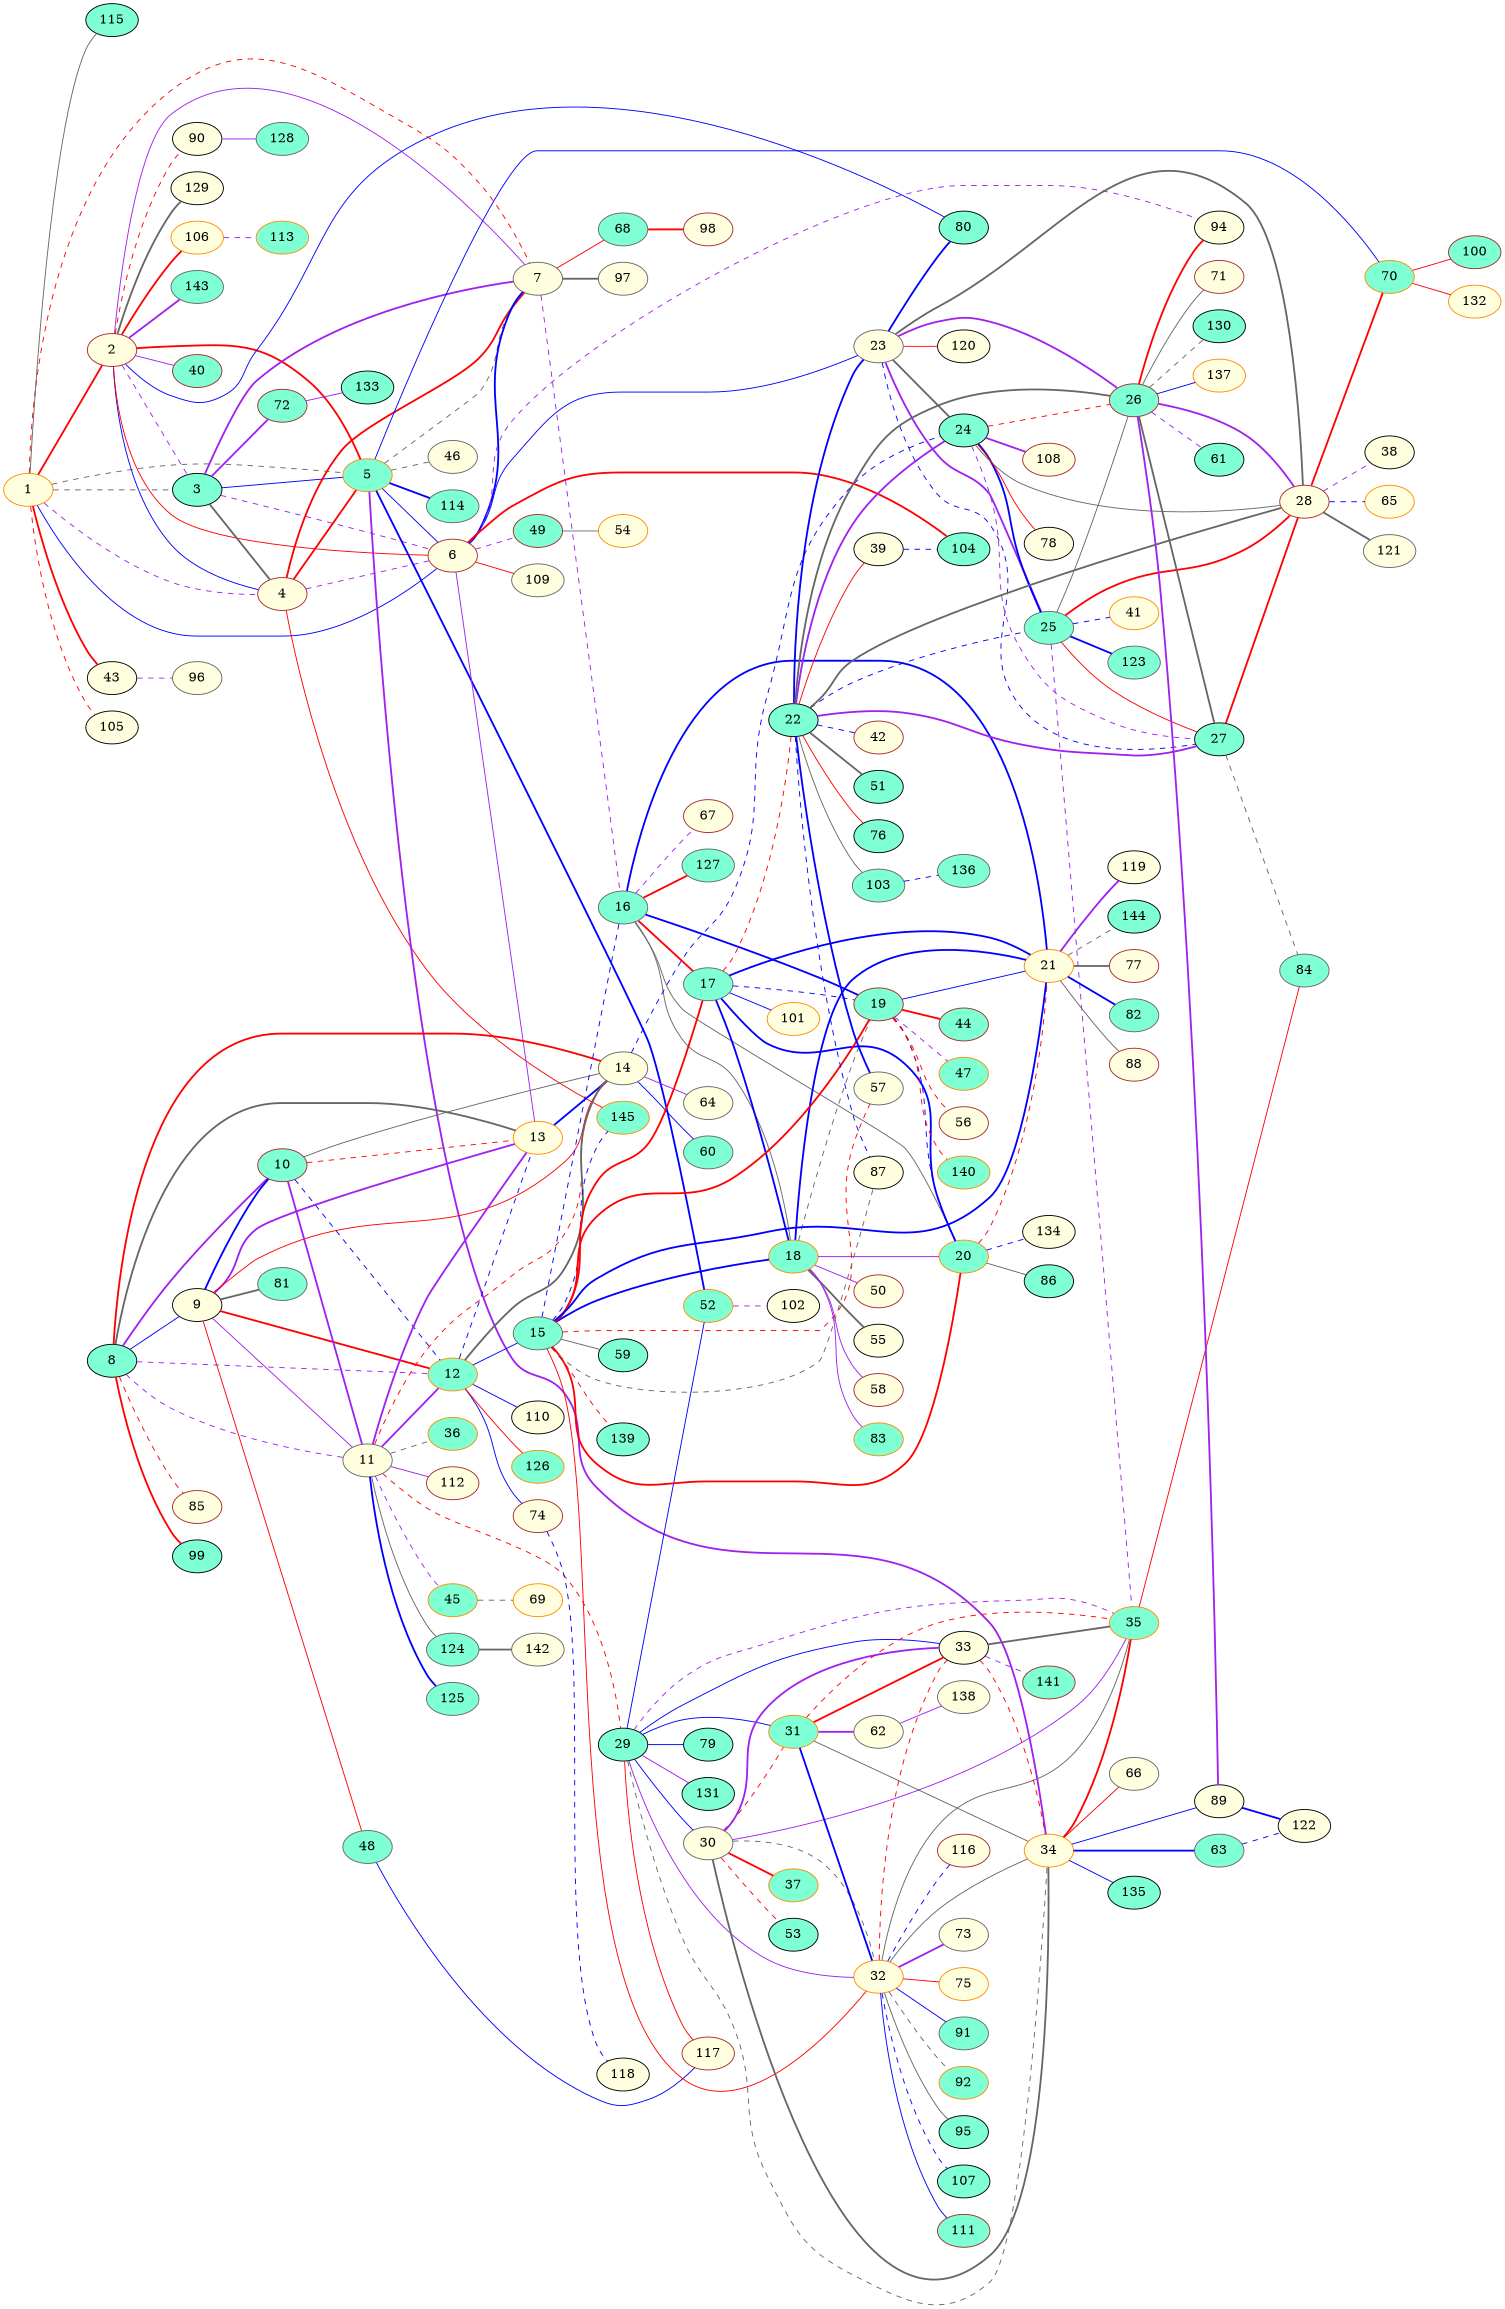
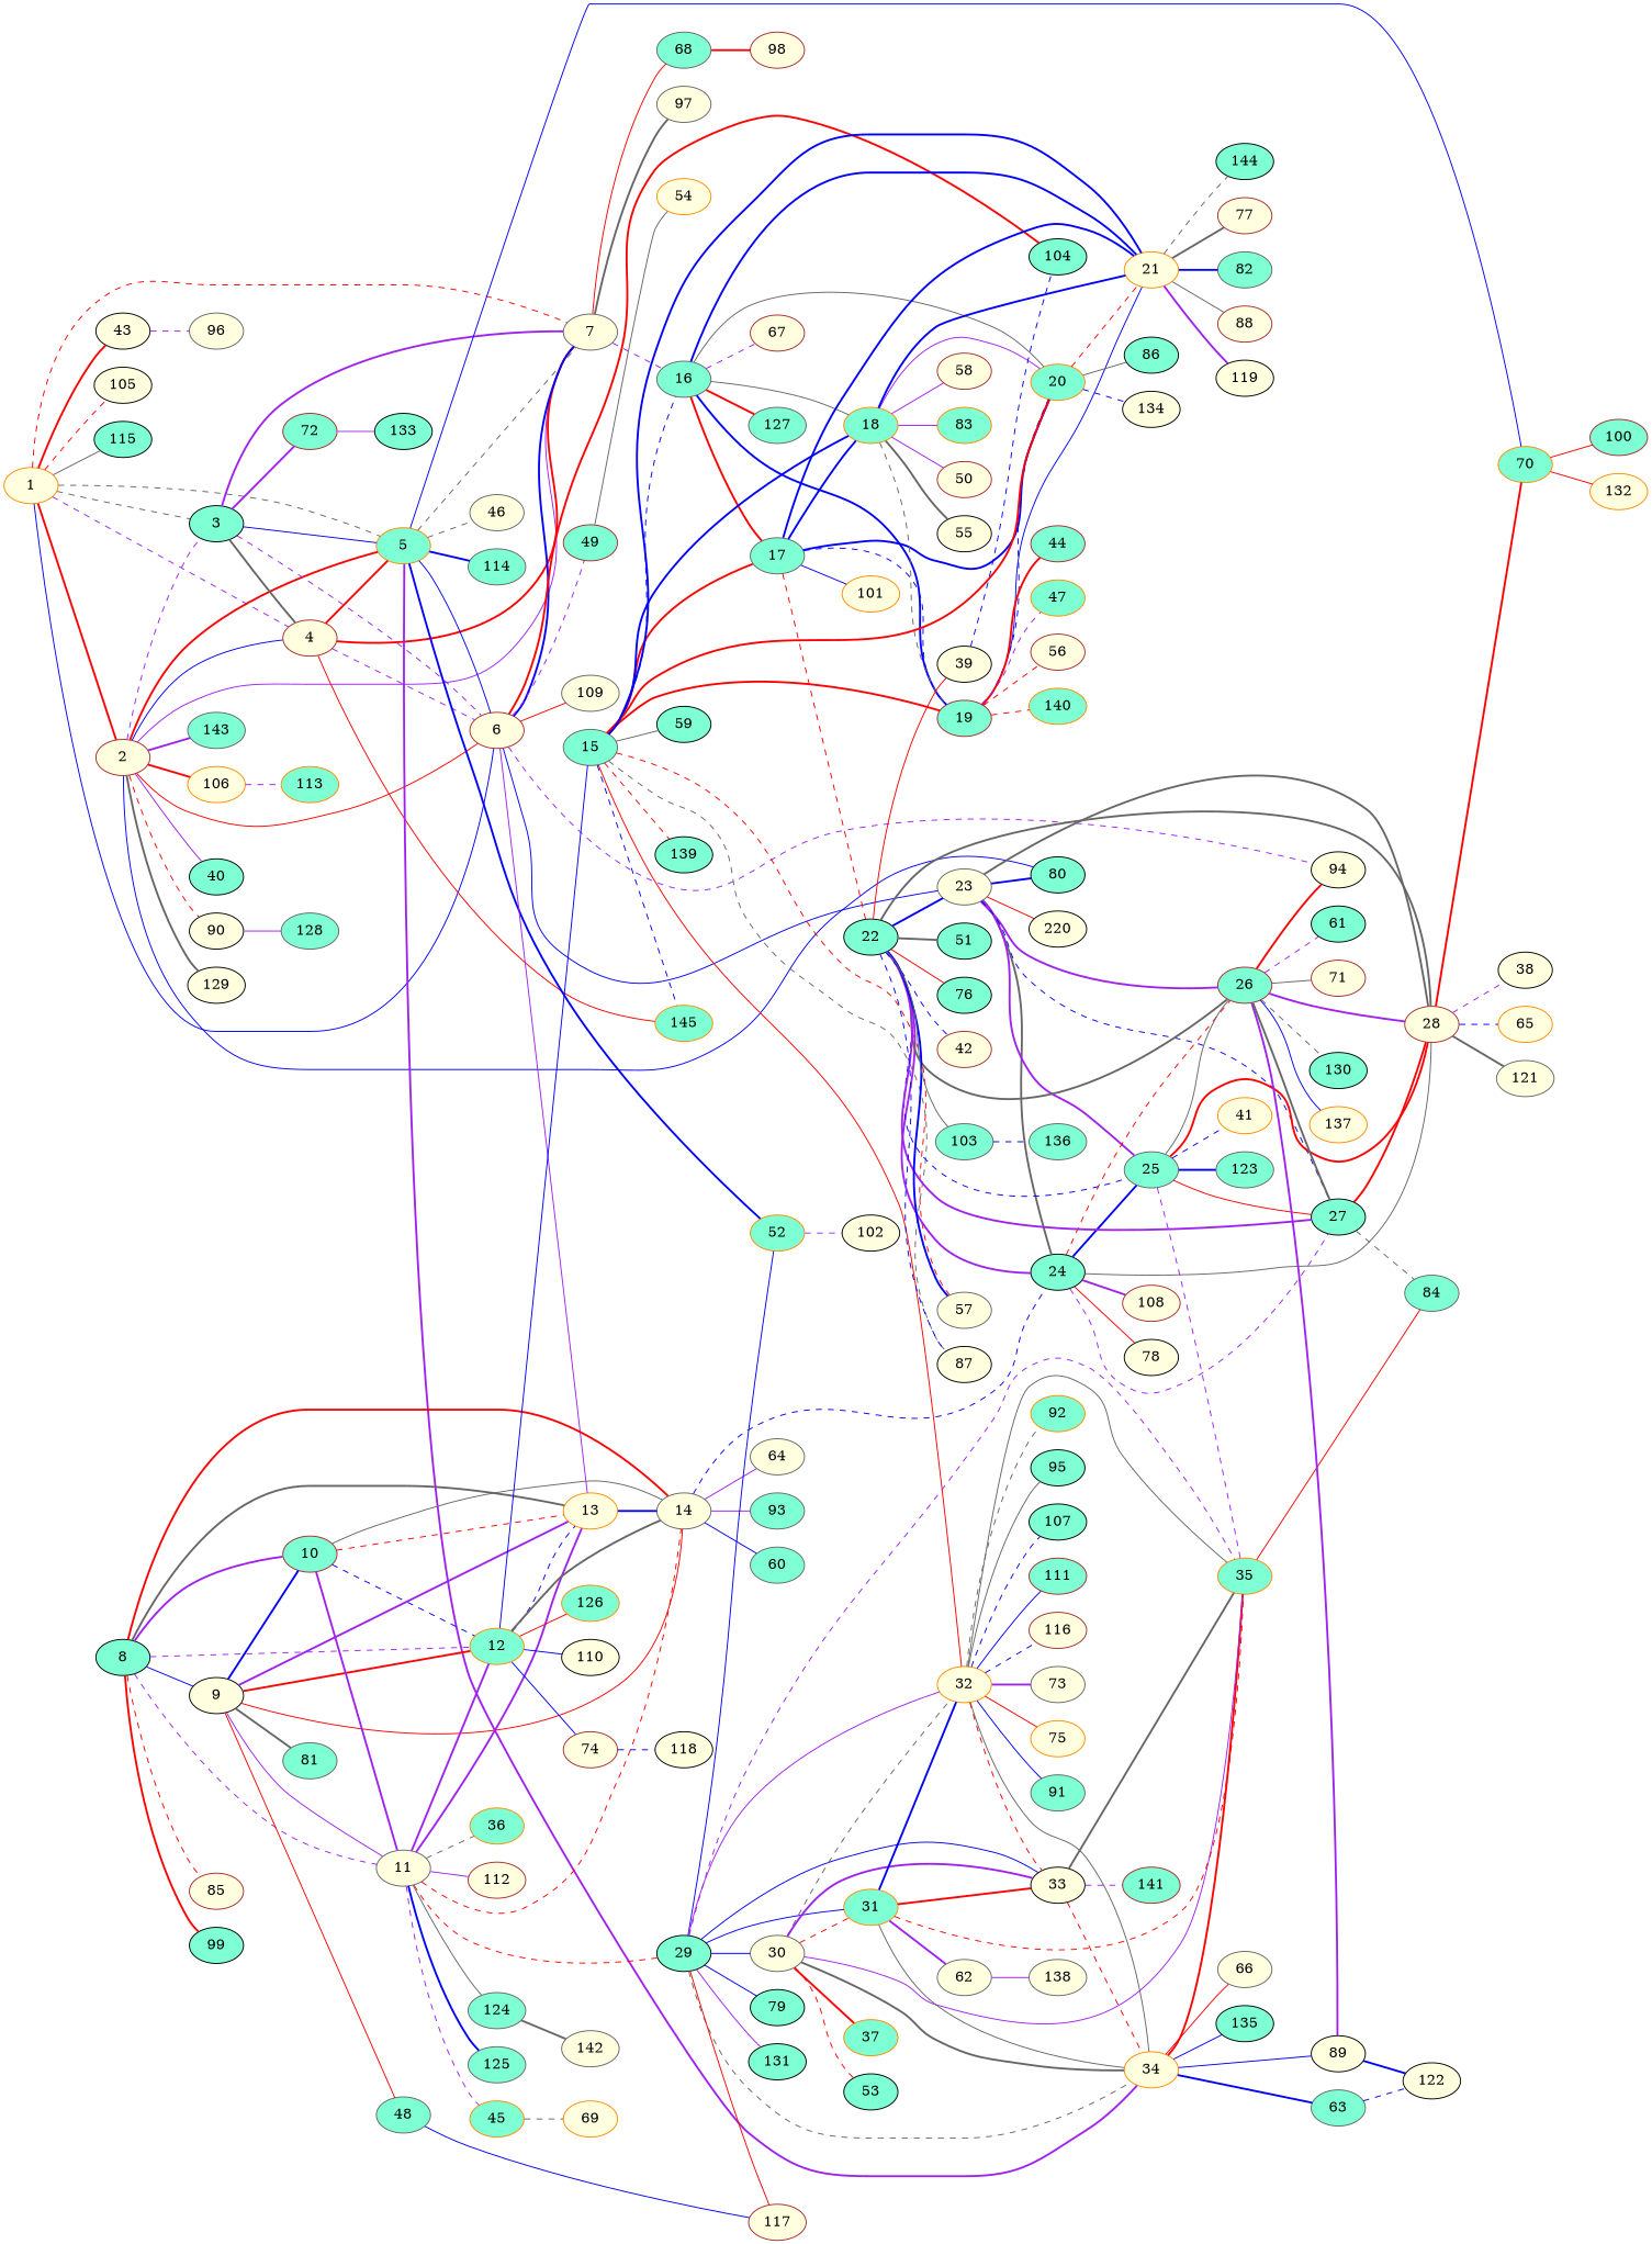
  graph {
    rankdir=LR
    node [color=black fillcolor=aquamarine style=filled]
    edge [color=blue style=bold]
    1 [color=darkorange fillcolor=lightyellow]
    2 [color=brown fillcolor=lightyellow]
    3
    4 [color=brown fillcolor=lightyellow]
    5 [color=darkorange]
    6 [color=brown fillcolor=lightyellow]
    7 [color=gray40 fillcolor=lightyellow]
    43 [fillcolor=lightyellow]
    105 [fillcolor=lightyellow]
    115
-   40 [color=brown]
+   40
    80
    90 [fillcolor=lightyellow]
    106 [color=darkorange fillcolor=lightyellow]
    129 [fillcolor=lightyellow]
    143 [color=gray40]
    72 [color=brown]
    145 [color=darkorange]
    34 [color=darkorange fillcolor=lightyellow]
    46 [color=gray40 fillcolor=lightyellow]
    52 [color=darkorange]
    70 [color=darkorange]
    114 [color=gray40]
    13 [color=darkorange fillcolor=lightyellow]
    23 [color=gray40 fillcolor=lightyellow]
    49 [color=brown]
    94 [fillcolor=lightyellow]
    104
    109 [color=gray40 fillcolor=lightyellow]
    16 [color=gray40]
    68 [color=gray40]
    97 [color=gray40 fillcolor=lightyellow]
    96 [color=gray40 fillcolor=lightyellow]
    128 [color=gray40]
    113 [color=darkorange]
    133
    35 [color=darkorange]
    89 [fillcolor=lightyellow]
    63 [color=gray40]
    66 [color=gray40 fillcolor=lightyellow]
    135
    102 [fillcolor=lightyellow]
    100 [color=brown]
    132 [color=darkorange fillcolor=lightyellow]
    14 [color=gray40 fillcolor=lightyellow]
    24
    25 [color=gray40]
    26 [color=brown]
    27
    28 [color=brown fillcolor=lightyellow]
-   120 [fillcolor=lightyellow]
+   120 [fillcolor=lightyellow label=220]
    54 [color=darkorange fillcolor=lightyellow]
    17 [color=gray40]
    18 [color=darkorange]
    19 [color=brown]
    20 [color=darkorange]
    21 [color=darkorange fillcolor=lightyellow]
    67 [color=brown fillcolor=lightyellow]
    127 [color=gray40]
    98 [color=brown fillcolor=lightyellow]
    8
    9 [fillcolor=lightyellow]
    10 [color=brown]
    11 [color=gray40 fillcolor=lightyellow]
    12 [color=darkorange]
    85 [color=brown fillcolor=lightyellow]
    99
    48 [color=gray40]
    81 [color=gray40]
    29
    36 [color=darkorange]
    45 [color=darkorange]
    112 [color=brown fillcolor=lightyellow]
    124 [color=gray40]
    125 [color=gray40]
    15 [color=gray40]
    74 [color=brown fillcolor=lightyellow]
    110 [fillcolor=lightyellow]
    126 [color=darkorange]
    60 [color=gray40]
    64 [color=gray40 fillcolor=lightyellow]
+   93 [color=gray40]
    117 [color=brown fillcolor=lightyellow]
    32 [color=darkorange fillcolor=lightyellow]
    30 [color=gray40 fillcolor=lightyellow]
    31 [color=darkorange]
    33 [fillcolor=lightyellow]
    79
    131
    69 [color=darkorange fillcolor=lightyellow]
    142 [color=gray40 fillcolor=lightyellow]
    57 [color=gray40 fillcolor=lightyellow]
    59
    87 [fillcolor=lightyellow]
    139
    118 [fillcolor=lightyellow]
    78 [fillcolor=lightyellow]
    108 [color=brown fillcolor=lightyellow]
    22
    101 [color=darkorange fillcolor=lightyellow]
    50 [color=brown fillcolor=lightyellow]
    55 [fillcolor=lightyellow]
    58 [color=brown fillcolor=lightyellow]
    83 [color=darkorange]
    44 [color=brown]
    47 [color=darkorange]
    56 [color=brown fillcolor=lightyellow]
    140 [color=darkorange]
    86
    134 [fillcolor=lightyellow]
    77 [color=brown fillcolor=lightyellow]
    82 [color=gray40]
    88 [color=brown fillcolor=lightyellow]
    119 [fillcolor=lightyellow]
    144
    73 [color=gray40 fillcolor=lightyellow]
    75 [color=darkorange fillcolor=lightyellow]
    91 [color=gray40]
    92 [color=darkorange]
    95
    107
    111 [color=brown]
    116 [color=brown fillcolor=lightyellow]
    39 [fillcolor=lightyellow]
    42 [color=brown fillcolor=lightyellow]
    51
    76
    103 [color=gray40]
    41 [color=darkorange fillcolor=lightyellow]
    123 [color=gray40]
    61
    71 [color=brown fillcolor=lightyellow]
    130
    137 [color=darkorange fillcolor=lightyellow]
    84 [color=gray40]
    38 [fillcolor=lightyellow]
    65 [color=darkorange fillcolor=lightyellow]
    121 [color=gray40 fillcolor=lightyellow]
    136 [color=gray40]
    122 [fillcolor=lightyellow]
    37 [color=darkorange]
    53
    62 [color=gray40 fillcolor=lightyellow]
    141 [color=brown]
    138 [color=gray40 fillcolor=lightyellow]
    1 -- 2 [color=red]
    1 -- 3 [color=gray40 style=dashed]
    1 -- 4 [color=purple style=dashed]
    1 -- 5 [color=gray40 style=dashed]
    1 -- 6 [style=solid]
    1 -- 7 [color=red style=dashed]
    1 -- 43 [color=red]
    1 -- 105 [color=red style=dashed]
    1 -- 115 [color=gray40 style=solid]
    2 -- 3 [color=purple style=dashed]
    2 -- 4 [style=solid]
    2 -- 5 [color=red]
    2 -- 6 [color=red style=solid]
    2 -- 7 [color=purple style=solid]
    2 -- 40 [color=purple style=solid]
    2 -- 80 [style=solid]
    2 -- 90 [color=red style=dashed]
    2 -- 106 [color=red]
    2 -- 129 [color=gray40]
    2 -- 143 [color=purple]
    3 -- 4 [color=gray40]
    3 -- 5 [style=solid]
    3 -- 6 [color=purple style=dashed]
    3 -- 7 [color=purple]
    3 -- 72 [color=purple]
    4 -- 5 [color=red]
    4 -- 6 [color=purple style=dashed]
    4 -- 7 [color=red]
    4 -- 145 [color=red style=solid]
    5 -- 6 [style=solid]
    5 -- 7 [color=gray40 style=dashed]
    5 -- 34 [color=purple]
    5 -- 46 [color=gray40 style=dashed]
    5 -- 52
    5 -- 70 [style=solid]
    5 -- 114
    6 -- 7
    6 -- 13 [color=purple style=solid]
    6 -- 23 [style=solid]
    6 -- 49 [color=purple style=dashed]
    6 -- 94 [color=purple style=dashed]
    6 -- 104 [color=red]
    6 -- 109 [color=red style=solid]
    7 -- 16 [color=purple style=dashed]
    7 -- 68 [color=red style=solid]
    7 -- 97 [color=gray40]
    43 -- 96 [color=purple style=dashed]
    90 -- 128 [color=purple style=solid]
    106 -- 113 [color=purple style=dashed]
    72 -- 133 [color=purple style=solid]
    34 -- 35 [color=red]
    34 -- 89 [style=solid]
    34 -- 63
    34 -- 66 [color=red style=solid]
    34 -- 135 [style=solid]
    52 -- 102 [color=purple style=dashed]
    70 -- 100 [color=red style=solid]
    70 -- 132 [color=red style=solid]
    13 -- 14
    23 -- 80
    23 -- 24 [color=gray40]
    23 -- 25 [color=purple]
    23 -- 26 [color=purple]
    23 -- 27 [style=dashed]
    23 -- 28 [color=gray40]
    23 -- 120 [color=red style=solid]
    49 -- 54 [color=gray40 style=solid]
    16 -- 17 [color=red]
    16 -- 18 [color=gray40 style=solid]
    16 -- 19
    16 -- 20 [color=gray40 style=solid]
    16 -- 21
    16 -- 67 [color=purple style=dashed]
    16 -- 127 [color=red]
    68 -- 98 [color=red]
    35 -- 84 [color=red style=solid]
    89 -- 122
    63 -- 122 [style=dashed]
    14 -- 24 [style=dashed]
    14 -- 60 [style=solid]
    14 -- 64 [color=purple style=solid]
+   14 -- 93 [color=purple style=solid]
    24 -- 25
    24 -- 26 [color=red style=dashed]
    24 -- 27 [color=purple style=dashed]
    24 -- 28 [color=gray40 style=solid]
    24 -- 78 [color=red style=solid]
    24 -- 108 [color=purple]
    25 -- 35 [color=purple style=dashed]
    25 -- 26 [color=gray40 style=solid]
    25 -- 27 [color=red style=solid]
    25 -- 28 [color=red]
    25 -- 41 [style=dashed]
    25 -- 123
    26 -- 94 [color=red]
    26 -- 89 [color=purple]
    26 -- 27 [color=gray40]
    26 -- 28 [color=purple]
    26 -- 61 [color=purple style=dashed]
    26 -- 71 [color=gray40 style=solid]
    26 -- 130 [color=gray40 style=dashed]
    26 -- 137 [style=solid]
    27 -- 28 [color=red]
    27 -- 84 [color=gray40 style=dashed]
    28 -- 70 [color=red]
    28 -- 38 [color=purple style=dashed]
    28 -- 65 [style=dashed]
    28 -- 121 [color=gray40]
    17 -- 18
    17 -- 19 [style=dashed]
    17 -- 20
    17 -- 21
    17 -- 22 [color=red style=dashed]
    17 -- 101 [style=solid]
    18 -- 19 [color=gray40 style=dashed]
    18 -- 20 [color=purple style=solid]
    18 -- 21
    18 -- 50 [color=purple style=solid]
    18 -- 55 [color=gray40]
    18 -- 58 [color=purple style=solid]
    18 -- 83 [color=purple style=solid]
    19 -- 20 [style=dashed]
    19 -- 21 [style=solid]
    19 -- 44 [color=red]
    19 -- 47 [color=purple style=dashed]
    19 -- 56 [color=red style=dashed]
    19 -- 140 [color=red style=dashed]
    20 -- 21 [color=red style=dashed]
    20 -- 86 [color=gray40 style=solid]
    20 -- 134 [style=dashed]
    21 -- 77 [color=gray40]
    21 -- 82
    21 -- 88 [color=gray40 style=solid]
    21 -- 119 [color=purple]
    21 -- 144 [color=gray40 style=dashed]
    8 -- 13 [color=gray40]
    8 -- 14 [color=red]
    8 -- 9 [style=solid]
    8 -- 10 [color=purple]
    8 -- 11 [color=purple style=dashed]
    8 -- 12 [color=purple style=dashed]
    8 -- 85 [color=red style=dashed]
    8 -- 99 [color=red]
    9 -- 13 [color=purple]
    9 -- 14 [color=red style=solid]
    9 -- 10
    9 -- 11 [color=purple style=solid]
    9 -- 12 [color=red]
    9 -- 48 [color=red style=solid]
    9 -- 81 [color=gray40]
    10 -- 13 [color=red style=dashed]
    10 -- 14 [color=gray40 style=solid]
    10 -- 11 [color=purple]
    10 -- 12 [style=dashed]
    11 -- 13 [color=purple]
    11 -- 14 [color=red style=dashed]
    11 -- 12 [color=purple]
    11 -- 29 [color=red style=dashed]
    11 -- 36 [color=gray40 style=dashed]
    11 -- 45 [color=purple style=dashed]
    11 -- 112 [color=purple style=solid]
    11 -- 124 [color=gray40 style=solid]
    11 -- 125
    12 -- 13 [style=dashed]
    12 -- 14 [color=gray40]
    12 -- 15 [style=solid]
    12 -- 74 [style=solid]
    12 -- 110 [style=solid]
    12 -- 126 [color=red style=solid]
    48 -- 117 [style=solid]
    29 -- 34 [color=gray40 style=dashed]
    29 -- 52 [style=solid]
    29 -- 35 [color=purple style=dashed]
    29 -- 117 [color=red style=solid]
    29 -- 32 [color=purple style=solid]
    29 -- 30 [style=solid]
    29 -- 31 [style=solid]
    29 -- 33 [style=solid]
    29 -- 79 [style=solid]
    29 -- 131 [color=purple style=solid]
    45 -- 69 [color=gray40 style=dashed]
    124 -- 142 [color=gray40]
    15 -- 145 [style=dashed]
    15 -- 16 [style=dashed]
    15 -- 17 [color=red]
    15 -- 18
    15 -- 19 [color=red]
    15 -- 20 [color=red]
    15 -- 21
    15 -- 32 [color=red style=solid]
    15 -- 57 [color=red style=dashed]
    15 -- 59 [color=gray40 style=solid]
    15 -- 87 [color=gray40 style=dashed]
    15 -- 139 [color=red style=dashed]
    74 -- 118 [style=dashed]
    32 -- 34 [color=gray40 style=solid]
    32 -- 35 [color=gray40 style=solid]
    32 -- 33 [color=red style=dashed]
    32 -- 73 [color=purple]
    32 -- 75 [color=red style=solid]
    32 -- 91 [style=solid]
    32 -- 92 [color=gray40 style=dashed]
    32 -- 95 [color=gray40 style=solid]
    32 -- 107 [style=dashed]
    32 -- 111 [style=solid]
    32 -- 116 [style=dashed]
    30 -- 34 [color=gray40]
    30 -- 35 [color=purple style=solid]
    30 -- 32 [color=gray40 style=dashed]
    30 -- 31 [color=red style=dashed]
    30 -- 33 [color=purple]
    30 -- 37 [color=red]
    30 -- 53 [color=red style=dashed]
    31 -- 34 [color=gray40 style=solid]
    31 -- 35 [color=red style=dashed]
    31 -- 32
    31 -- 33 [color=red]
    31 -- 62 [color=purple]
    33 -- 34 [color=red style=dashed]
    33 -- 35 [color=gray40]
    33 -- 141 [color=purple style=dashed]
    22 -- 23
    22 -- 24 [color=purple]
    22 -- 25 [style=dashed]
    22 -- 26 [color=gray40]
    22 -- 27 [color=purple]
    22 -- 28 [color=gray40]
    22 -- 57
    22 -- 87 [style=dashed]
    22 -- 39 [color=red style=solid]
    22 -- 42 [style=dashed]
    22 -- 51 [color=gray40]
    22 -- 76 [color=red style=solid]
    22 -- 103 [color=gray40 style=solid]
    39 -- 104 [style=dashed]
    103 -- 136 [style=dashed]
    62 -- 138 [color=purple style=solid]
  }
